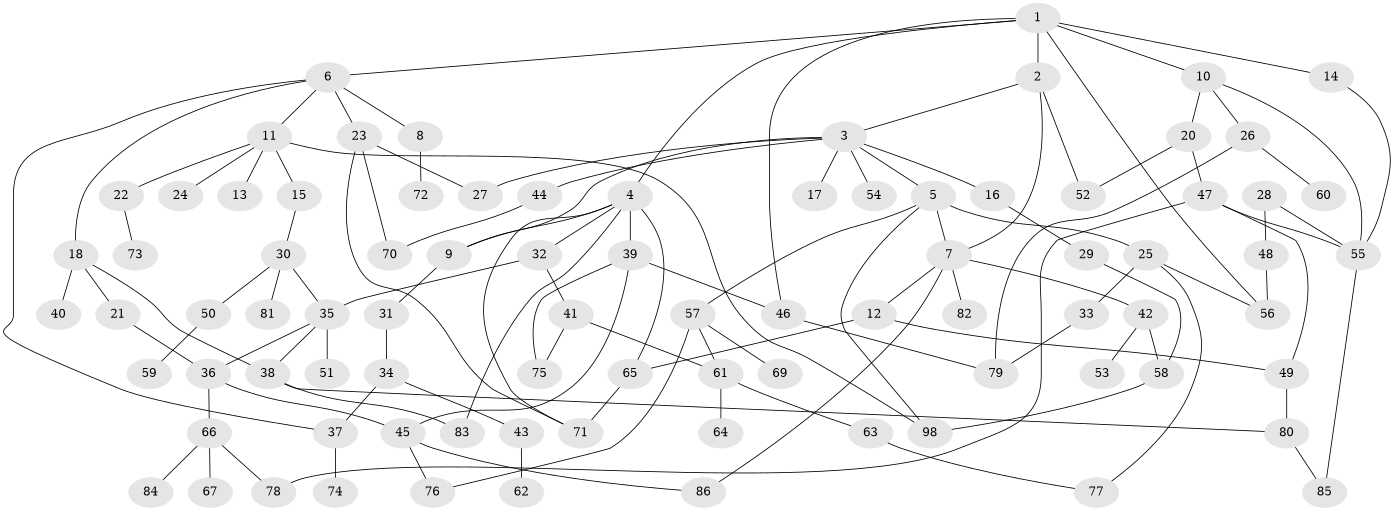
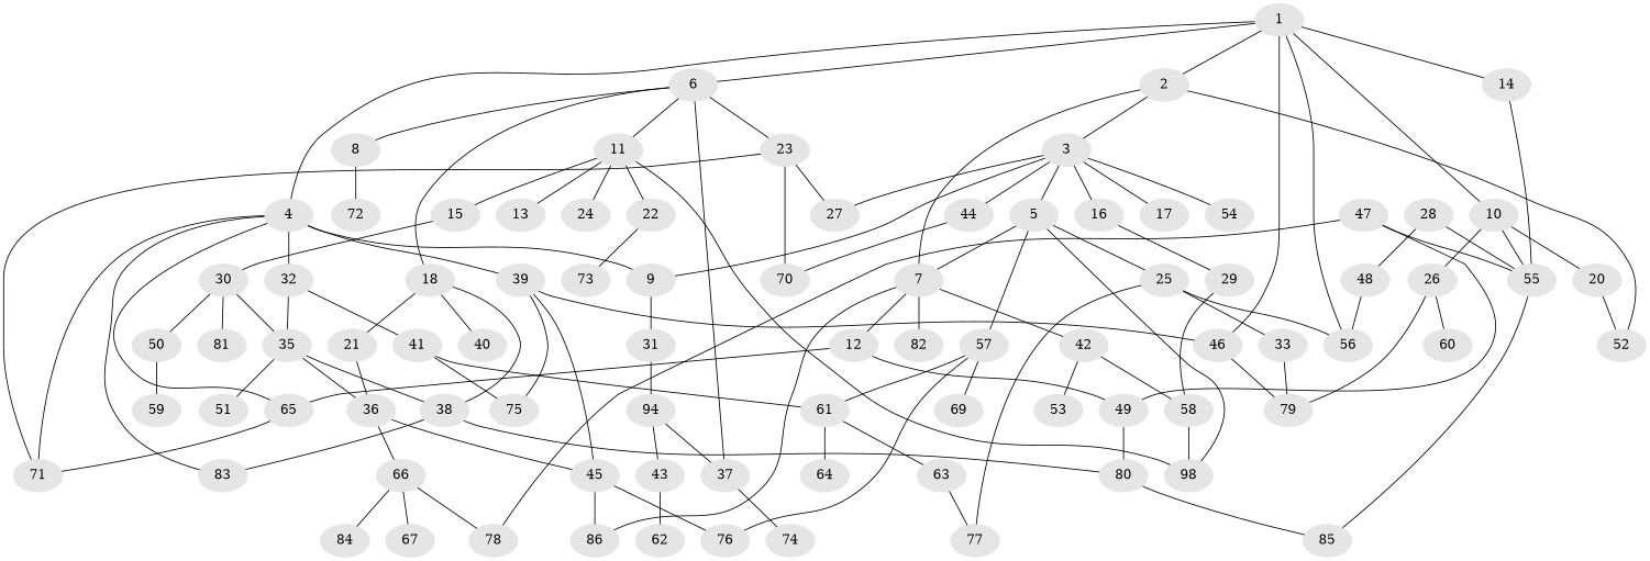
  graph {
    node [color=gray90 style=filled]
    1
    2
    4
    6
    10
    14
    46
    56
    3
    7
    52
    9
    32
    39
    65
    71
    83
    8
    11
    18
    23
    37
    20
    26
    55
    79
    5
    16
    17
    27
    44
    54
    12
    42
    82
    86
    25
    57
    n39 [label=98]
    31
    29
    70
    35
    41
    45
    75
    33
    77
    61
    76
    69
    72
    13
    15
    22
    24
    21
    38
    40
    28
    48
    74
    49
    58
    53
-   34
+   34 [label=94]
    47
    60
    85
    30
    73
    80
    50
    81
    36
    78
    66
    51
    59
    43
    62
    67
    84
    63
    64
    1 -- 2
    1 -- 4
    1 -- 6
    1 -- 10
    1 -- 14
    1 -- 46
    1 -- 56
    2 -- 3
    2 -- 7
    2 -- 52
    4 -- 9
    4 -- 32
    4 -- 39
    4 -- 65
    4 -- 71
    4 -- 83
    6 -- 8
    6 -- 11
    6 -- 18
    6 -- 23
    6 -- 37
    10 -- 20
    10 -- 26
    10 -- 55
    14 -- 55
    46 -- 79
    3 -- 9
    3 -- 5
    3 -- 16
    3 -- 17
    3 -- 27
    3 -- 44
    3 -- 54
    7 -- 12
    7 -- 42
    7 -- 82
    7 -- 86
    9 -- 31
    32 -- 35
    32 -- 41
    39 -- 46
    39 -- 45
    39 -- 75
    65 -- 71
    8 -- 72
    11 -- n39
    11 -- 13
    11 -- 15
    11 -- 22
    11 -- 24
    18 -- 21
    18 -- 38
    18 -- 40
    23 -- 71
    23 -- 27
    23 -- 70
    37 -- 74
    20 -- 52
-   20 -- 47
    26 -- 79
    26 -- 60
    55 -- 85
    5 -- 7
    5 -- 25
    5 -- 57
    5 -- n39
    16 -- 29
    44 -- 70
    12 -- 65
    12 -- 49
    42 -- 58
    42 -- 53
    25 -- 56
    25 -- 33
    25 -- 77
    57 -- 61
    57 -- 76
    57 -- 69
    31 -- 34
    29 -- 58
    35 -- 38
    35 -- 36
    35 -- 51
    41 -- 75
    41 -- 61
    45 -- 86
    45 -- 76
    33 -- 79
    61 -- 63
    61 -- 64
    15 -- 30
    22 -- 73
    21 -- 36
    38 -- 83
    38 -- 80
    28 -- 55
    28 -- 48
    48 -- 56
    49 -- 80
    58 -- n39
    34 -- 37
    34 -- 43
    47 -- 55
    47 -- 49
    47 -- 78
    30 -- 35
    30 -- 50
    30 -- 81
    80 -- 85
    50 -- 59
    36 -- 45
    36 -- 66
    66 -- 78
    66 -- 67
    66 -- 84
    43 -- 62
    63 -- 77
  }
